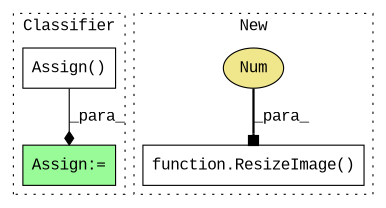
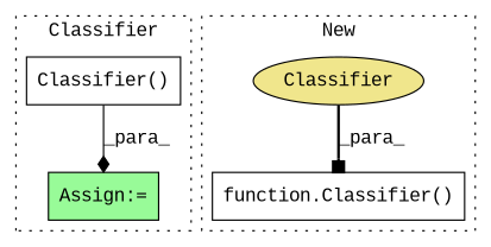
  digraph {
    fontname="Liberation Mono"
    node [a=75 fillcolor=white fontname="Liberation Mono" l=3 shape=box style=filled]
    edge [fontname="Liberation Mono"]
-   n1 [l="27,1" label="Assign()" s="2986,3034"]
+   n1 [l="27,1" label="Classifier()" s="2986,3034"]
    n2 [a=68 fillcolor=palegreen label="Assign:=" s=2983]
-   n3 [l="12,1" label="function.ResizeImage()" s="1483,1498"]
-   n4 [a=76 fillcolor=khaki label=Num s=1495 shape=ellipse]
+   n3 [l="12,1" label="function.Classifier()" s="1483,1498"]
+   n4 [a=76 fillcolor=khaki label=Classifier s=1495 shape=ellipse]
    subgraph cluster_1 {
      label=Classifier
      style=dotted
      n1
      n2
    }
    subgraph cluster_2 {
      label=New
      style=dotted
      n3
      n4
    }
    n1 -> n2 [arrowhead=diamond label=_para_ style=solid]
    n4 -> n3 [arrowhead=box label=_para_ style=bold]
  }
